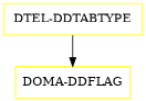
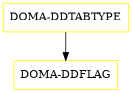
  digraph {
    fontname="DejaVu Serif"
    node [color=yellow shape=box fontname="DejaVu Serif"]
-   "DTEL-DDTABTYPE"
+   "DTEL-DDTABTYPE" [label="DOMA-DDTABTYPE"]
    "DOMA-DDFLAG"
    "DTEL-DDTABTYPE" -> "DOMA-DDFLAG" [fontname="DejaVu Serif"]
  }
